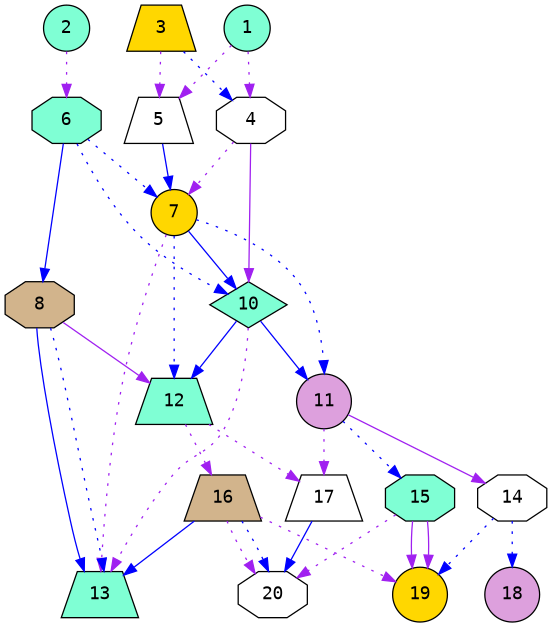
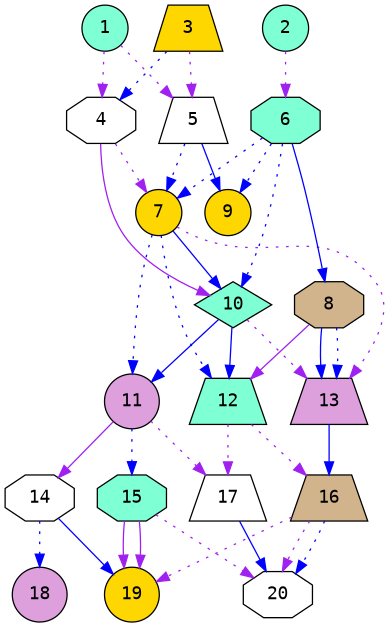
  digraph {
    fontname="DejaVu Sans Mono"
    node [alpha=0.02 fillcolor=aquamarine fontname="DejaVu Sans Mono" shape=circle style=filled]
    edge [color=blue fontname="DejaVu Sans Mono" style=dotted]
    1 [alpha=0.00 expect_size=27613184]
    4 [alpha=0.01 expect_size=41978880 fillcolor=white shape=octagon]
    5 [alpha=0.03 expect_size=30831616 fillcolor=white shape=trapezium]
    7 [alpha=0.18 expect_size=11940864 fillcolor=gold]
    10 [alpha=0.05 expect_size=39216128 shape=diamond]
+   9 [alpha=0.12 expect_size=11176960 fillcolor=gold]
    11 [alpha=0.14 expect_size=28228608 fillcolor=plum]
    12 [expect_size=28755968 shape=trapezium]
-   13 [alpha=0.20 expect_size=32374784 shape=trapezium]
+   13 [alpha=0.20 expect_size=32374784 fillcolor=plum shape=trapezium]
    2 [expect_size=40858624]
    6 [alpha=0.08 expect_size=21838848 shape=octagon]
    8 [alpha=0.04 expect_size=50469888 fillcolor=tan shape=octagon]
    3 [expect_size=37763072 fillcolor=gold shape=trapezium]
    14 [alpha=0.12 expect_size=36180992 fillcolor=white shape=octagon]
    15 [alpha=0.00 expect_size=38610944 shape=octagon]
    17 [alpha=0.20 expect_size=17431552 fillcolor=white shape=trapezium]
    16 [alpha=0.10 expect_size=45470720 fillcolor=tan shape=trapezium]
    18 [alpha=0.01 expect_size=12320768 fillcolor=plum]
    19 [alpha=0.07 expect_size=22834176 fillcolor=gold]
    20 [alpha=0.19 expect_size=51531776 fillcolor=white shape=octagon]
    1 -> 4 [color=purple]
    1 -> 5 [color=purple]
    4 -> 7 [color=purple]
    4 -> 10 [color=purple style=solid]
-   5 -> 7 [style=solid]
+   5 -> 7
+   5 -> 9 [style=solid]
    7 -> 10 [style=solid]
    7 -> 11
    7 -> 12
    7 -> 13 [color=purple]
    10 -> 11 [style=solid]
    10 -> 12 [style=solid]
    10 -> 13 [color=purple]
    11 -> 14 [color=purple style=solid]
    11 -> 15
    11 -> 17 [color=purple]
    12 -> 17 [color=purple]
    12 -> 16 [color=purple]
-   16 -> 13 [style=solid]
+   13 -> 16 [style=solid]
    2 -> 6 [color=purple]
    6 -> 7
    6 -> 10
+   6 -> 9
    6 -> 8 [style=solid]
    8 -> 12 [color=purple style=solid]
    8 -> 13 [style=solid]
    8 -> 13
    3 -> 4
    3 -> 5 [color=purple]
    14 -> 18
-   14 -> 19
+   14 -> 19 [style=solid]
    15 -> 19 [color=purple style=solid]
    15 -> 19 [color=purple style=solid]
    15 -> 20 [color=purple]
    17 -> 20 [style=solid]
    16 -> 19 [color=purple]
    16 -> 20 [color=purple]
    16 -> 20
  }
